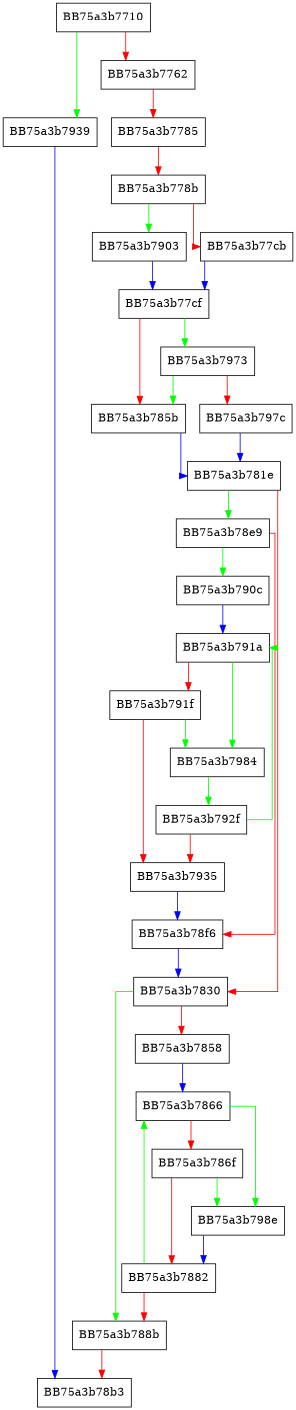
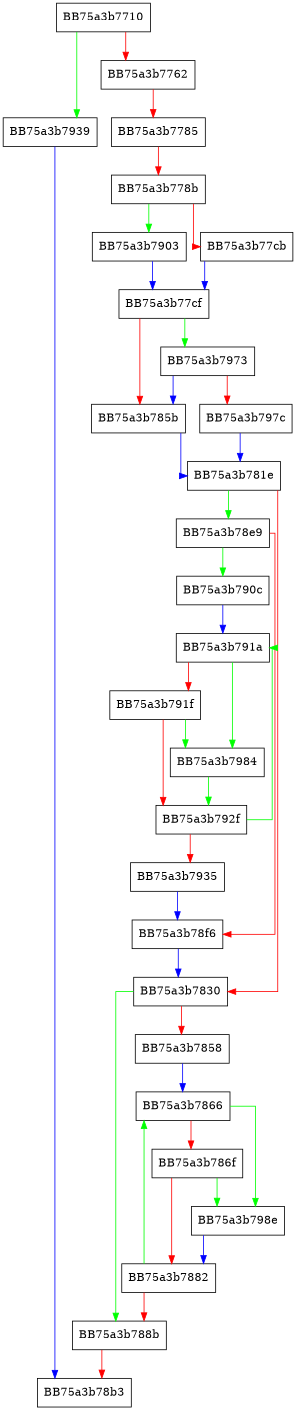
  digraph {
    splines=ortho
    node [shape=box]
    edge [color=red]
    BB75a3b7710
    BB75a3b7939
    BB75a3b7762
    BB75a3b78b3
    BB75a3b7785
    BB75a3b778b
    BB75a3b7903
    BB75a3b77cb
    BB75a3b77cf
    BB75a3b7973
    n11 [label=BB75a3b785b]
    BB75a3b797c
    BB75a3b781e
    BB75a3b78e9
    BB75a3b7830
    BB75a3b790c
    BB75a3b78f6
    BB75a3b788b
    BB75a3b7858
    BB75a3b791a
    BB75a3b7866
    BB75a3b798e
    BB75a3b786f
    BB75a3b7882
    BB75a3b7984
    BB75a3b791f
    BB75a3b792f
    BB75a3b7935
    BB75a3b7710 -> BB75a3b7939 [color=green]
    BB75a3b7710 -> BB75a3b7762
    BB75a3b7939 -> BB75a3b78b3 [color=blue]
    BB75a3b7762 -> BB75a3b7785
    BB75a3b7785 -> BB75a3b778b
    BB75a3b778b -> BB75a3b7903 [color=green]
    BB75a3b778b -> BB75a3b77cb
    BB75a3b7903 -> BB75a3b77cf [color=blue]
    BB75a3b77cb -> BB75a3b77cf [color=blue]
    BB75a3b77cf -> BB75a3b7973 [color=green]
    BB75a3b77cf -> n11
-   BB75a3b7973 -> n11 [color=green]
+   BB75a3b7973 -> n11 [color=blue]
    BB75a3b7973 -> BB75a3b797c
    n11 -> BB75a3b781e [color=blue]
    BB75a3b797c -> BB75a3b781e [color=blue]
    BB75a3b781e -> BB75a3b78e9 [color=green]
    BB75a3b781e -> BB75a3b7830
    BB75a3b78e9 -> BB75a3b790c [color=green]
    BB75a3b78e9 -> BB75a3b78f6
    BB75a3b7830 -> BB75a3b788b [color=green]
    BB75a3b7830 -> BB75a3b7858
    BB75a3b790c -> BB75a3b791a [color=blue]
    BB75a3b78f6 -> BB75a3b7830 [color=blue]
    BB75a3b788b -> BB75a3b78b3
    BB75a3b7858 -> BB75a3b7866 [color=blue]
    BB75a3b791a -> BB75a3b7984 [color=green]
    BB75a3b791a -> BB75a3b791f
    BB75a3b7866 -> BB75a3b798e [color=green]
    BB75a3b7866 -> BB75a3b786f
    BB75a3b798e -> BB75a3b7882 [color=blue]
    BB75a3b786f -> BB75a3b798e [color=green]
    BB75a3b786f -> BB75a3b7882
    BB75a3b7882 -> BB75a3b788b
    BB75a3b7882 -> BB75a3b7866 [color=green]
    BB75a3b7984 -> BB75a3b792f [color=green]
    BB75a3b791f -> BB75a3b7984 [color=green]
-   BB75a3b791f -> BB75a3b7935
+   BB75a3b791f -> BB75a3b792f
    BB75a3b792f -> BB75a3b791a [color=green]
    BB75a3b792f -> BB75a3b7935
    BB75a3b7935 -> BB75a3b78f6 [color=blue]
  }
